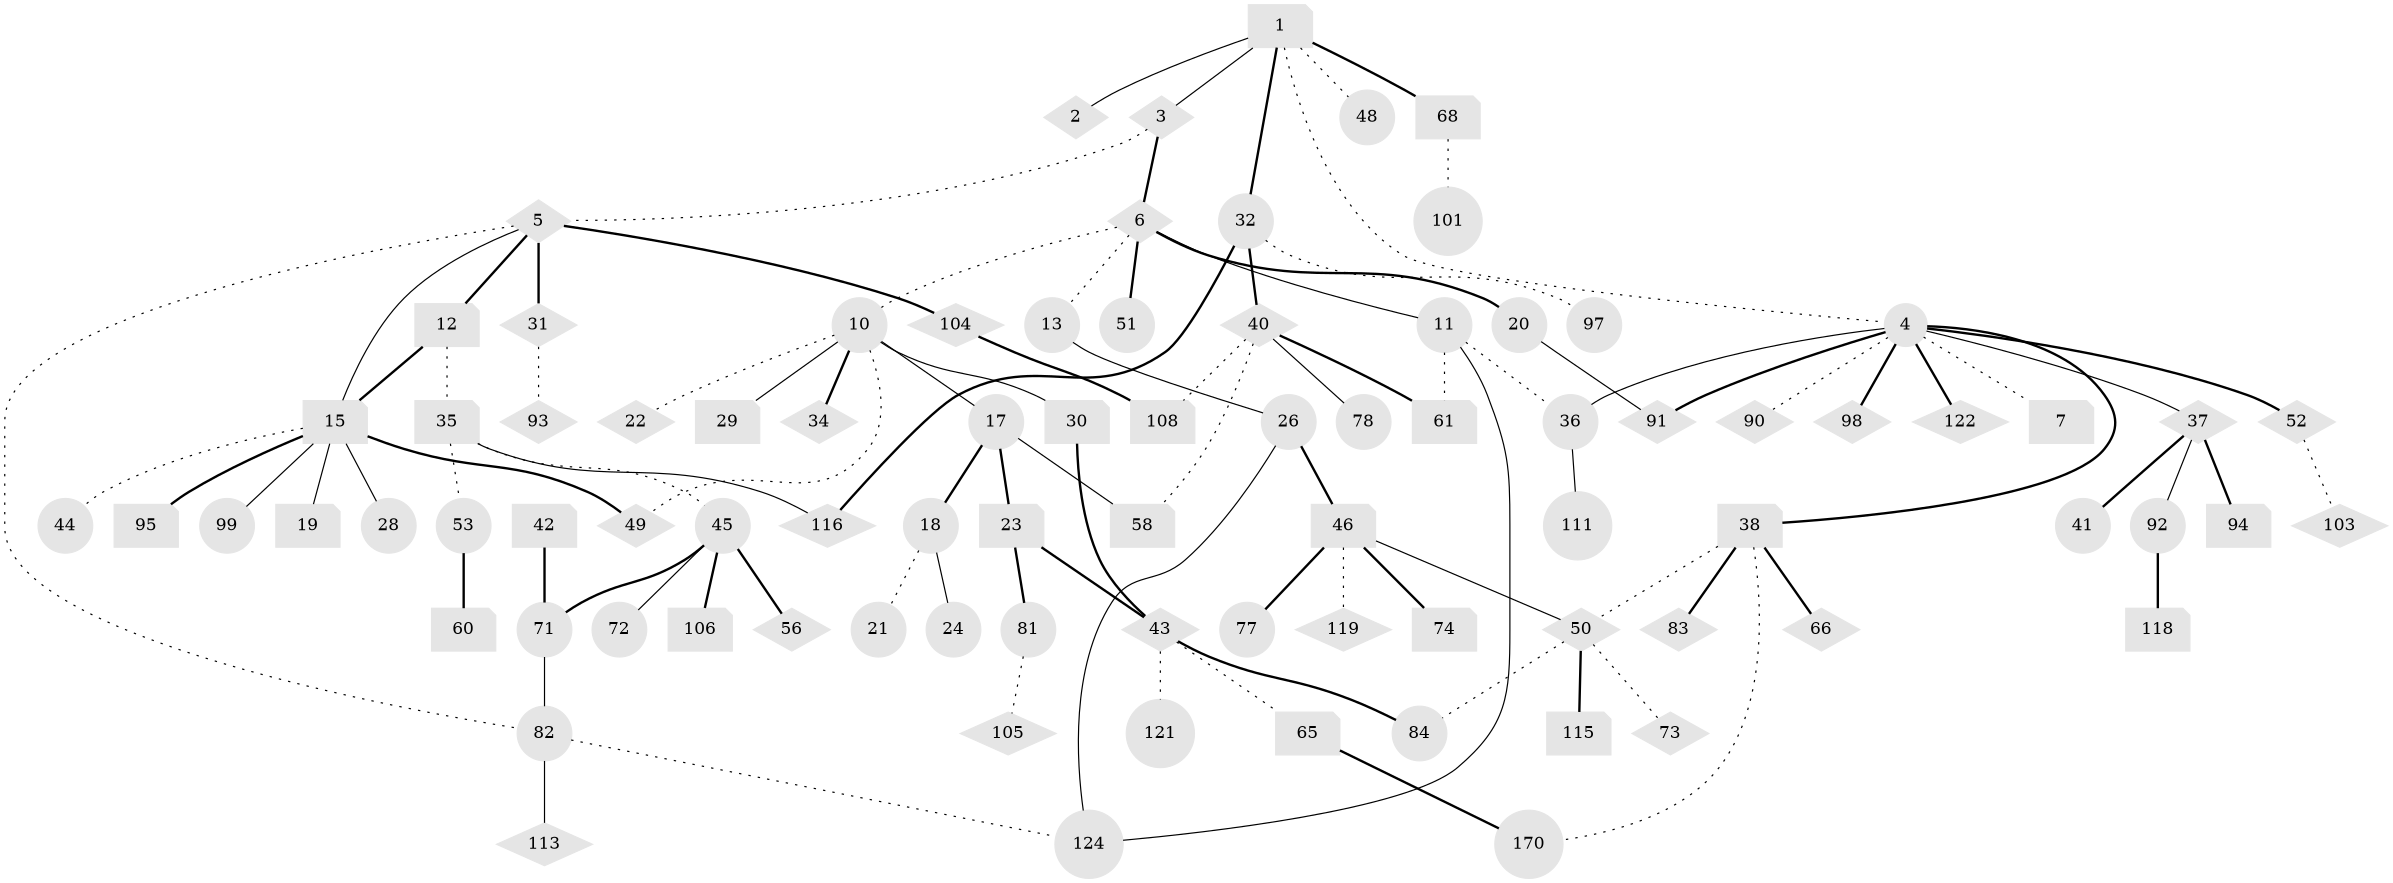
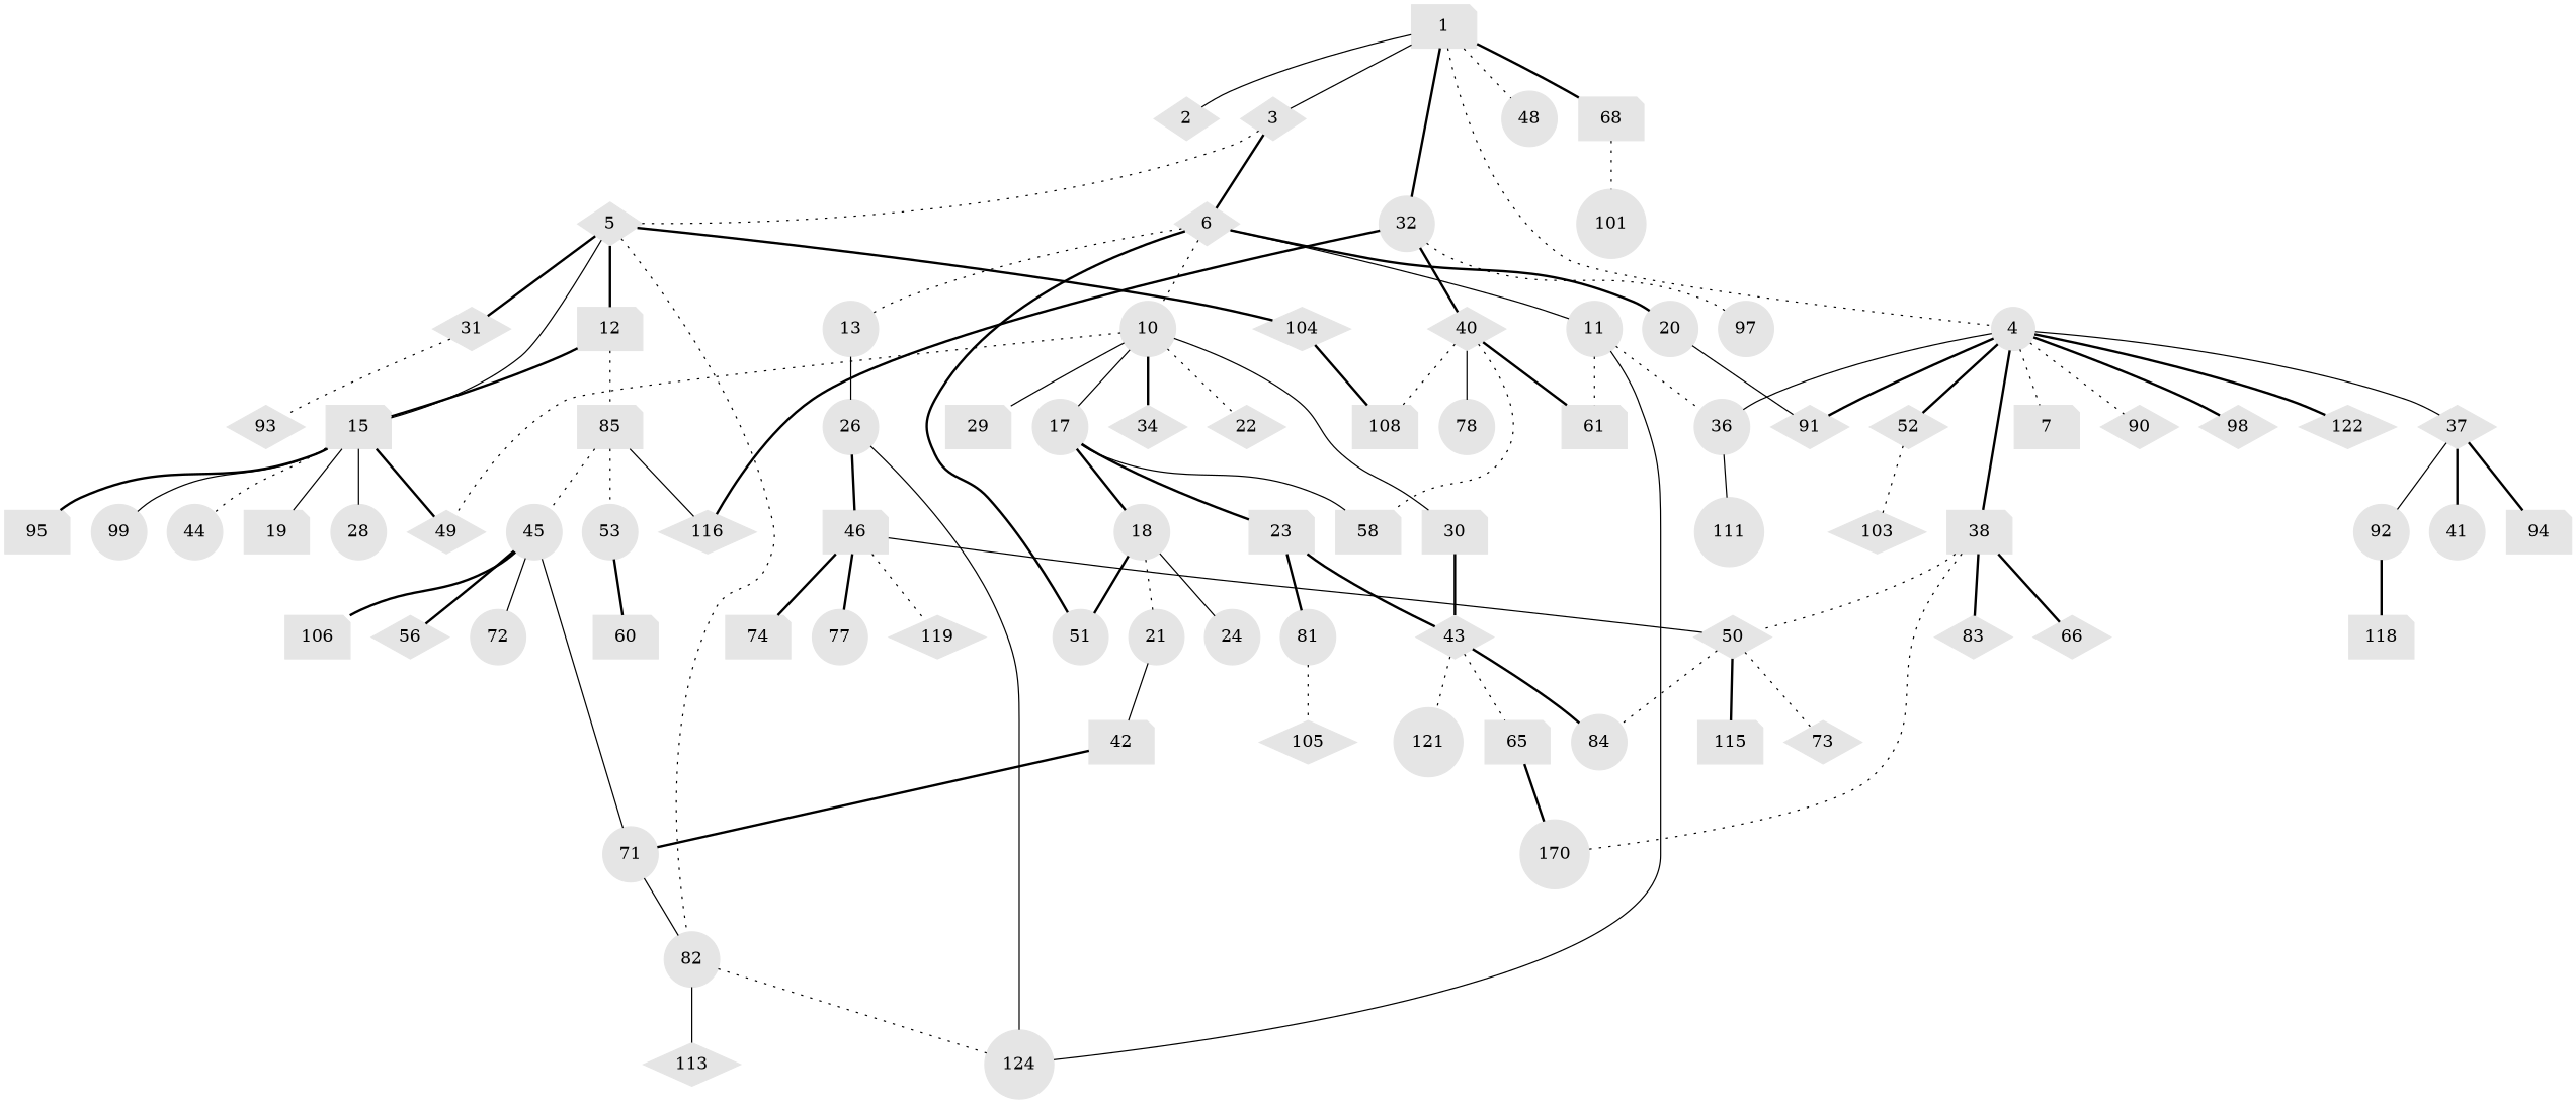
  graph {
    node [color=gray90 shape=circle style=filled]
    edge [style=bold]
    1 [shape=note super="+8"]
    2 [shape=diamond super="+46"]
    3 [shape=diamond]
    4 [super="+14"]
    32
    48 [super="+86"]
    68 [shape=note]
    5 [shape=diamond super="+9"]
    6 [shape=diamond super="+63"]
    7 [shape=note]
    36 [super="+70"]
    37 [shape=diamond super="+75"]
    38 [shape=note super="+39"]
    52 [shape=diamond]
    90 [shape=diamond]
    91 [shape=diamond]
    98 [shape=diamond]
    122 [shape=diamond]
    40 [shape=diamond super="+96"]
    97
    116 [shape=diamond]
    101
    12 [shape=note super="+79"]
    15 [shape=note super="+25"]
    31 [shape=diamond super="+120"]
    82
    104 [shape=diamond]
    10 [super="+16"]
    11 [super="+33"]
    13
    20 [super="+59"]
    51
    111 [super="+117"]
    41 [super="+57"]
    92 [super="+109"]
    94 [shape=note]
    50 [shape=diamond super="+62"]
    66 [shape=diamond]
    83 [shape=diamond]
    n40 [label=170 super="+114"]
    103 [shape=diamond]
-   35 [shape=note super="+88"]
+   35 [shape=note super="+88" label=85]
    49 [shape=diamond]
    19 [shape=note]
    28 [super="+85"]
    44 [super="+64"]
    95 [shape=note]
    99
    93 [shape=diamond]
    124
    113 [shape=diamond]
    108 [shape=note super="+126"]
    17 [super="+55"]
    22 [shape=diamond]
    29 [shape=note]
    30 [shape=note super="+69"]
    34 [shape=diamond]
    61 [shape=note]
    26
    18 [super="+107"]
    23 [shape=note super="+27"]
    58 [shape=note]
    43 [shape=diamond super="+67"]
    45 [super="+102"]
    53
    n66 [label=46 shape=note super="+54"]
    21
    24 [super="+123"]
    81
    42 [shape=note]
    71 [super="+125"]
    65 [shape=note]
    84
    121
    105 [shape=diamond]
    74 [shape=note super="+87"]
    77
    119 [shape=diamond]
    78 [super="+100"]
    56 [shape=diamond super="+112"]
    72 [super="+80"]
    106 [shape=note]
    60 [shape=note]
    118 [shape=note]
    73 [shape=diamond]
    115 [shape=note]
    1 -- 2 [style=solid]
    1 -- 3 [style=solid]
    1 -- 4 [style=dotted]
    1 -- 32
    1 -- 48 [style=dotted]
    1 -- 68
    3 -- 5 [style=dotted]
    3 -- 6
    4 -- 7 [style=dotted]
    4 -- 36 [style=solid]
    4 -- 37 [style=solid]
    4 -- 38
    4 -- 52
    4 -- 90 [style=dotted]
    4 -- 91
    4 -- 98
    4 -- 122
    32 -- 40
    32 -- 97 [style=dotted]
    32 -- 116
    68 -- 101 [style=dotted]
    5 -- 12
    5 -- 15 [style=solid]
    5 -- 31 [weight=2]
    5 -- 82 [style=dotted]
    5 -- 104
    6 -- 10 [style=dotted]
    6 -- 11 [style=solid]
    6 -- 13 [style=dotted]
    6 -- 20
    6 -- 51
    36 -- 111 [style=solid]
    37 -- 41
    37 -- 92 [style=solid]
    37 -- 94
    38 -- 50 [style=dotted]
    38 -- 66
    38 -- 83
    38 -- n40 [style=dotted]
    52 -- 103 [style=dotted]
    40 -- 108 [style=dotted]
    40 -- 61
    40 -- 58 [style=dotted]
    40 -- 78 [style=solid]
    12 -- 15
    12 -- 35 [style=dotted]
    15 -- 49
    15 -- 19 [style=solid]
    15 -- 28 [style=solid]
    15 -- 44 [style=dotted]
    15 -- 95
    15 -- 99 [style=solid]
    31 -- 93 [style=dotted]
    82 -- 124 [style=dotted]
    82 -- 113 [style=solid]
    104 -- 108
    10 -- 49 [style=dotted]
    10 -- 17 [style=solid]
    10 -- 22 [style=dotted]
    10 -- 29 [style=solid]
    10 -- 30 [style=solid]
    10 -- 34
    11 -- 36 [style=dotted]
    11 -- 124 [style=solid]
    11 -- 61 [style=dotted]
    13 -- 26 [style=solid]
    20 -- 91 [style=solid]
    92 -- 118
    50 -- 84 [style=dotted]
    50 -- 73 [style=dotted]
    50 -- 115
    35 -- 116 [style=solid]
    35 -- 45 [style=dotted]
    35 -- 53 [style=dotted]
    17 -- 18
    17 -- 23
    17 -- 58 [style=solid]
    30 -- 43
    26 -- 124 [style=solid]
    26 -- n66
+   18 -- 51
    18 -- 21 [style=dotted]
    18 -- 24 [style=solid]
    23 -- 43
    23 -- 81
    43 -- 65 [style=dotted]
    43 -- 84
    43 -- 121 [style=dotted]
-   45 -- 71
+   45 -- 71 [style=solid]
    45 -- 56
    45 -- 72 [style=solid]
    45 -- 106
    53 -- 60
    n66 -- 50 [style=solid]
    n66 -- 74
    n66 -- 77
    n66 -- 119 [style=dotted]
+   21 -- 42 [style=solid]
    81 -- 105 [style=dotted]
    42 -- 71
    71 -- 82 [style=solid]
    65 -- n40
  }
